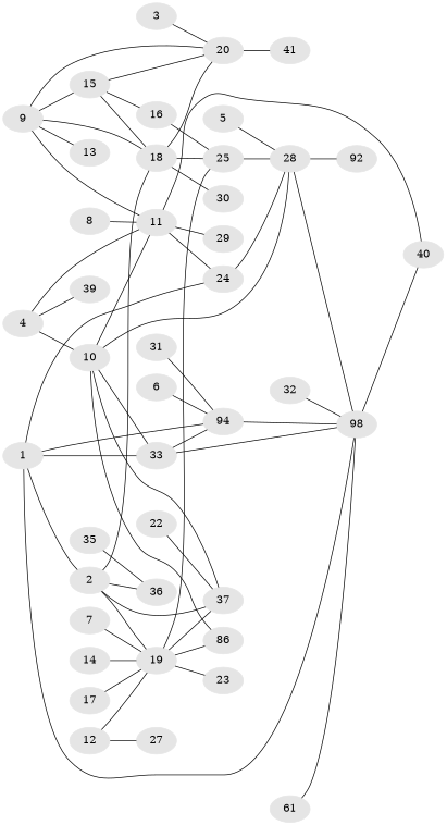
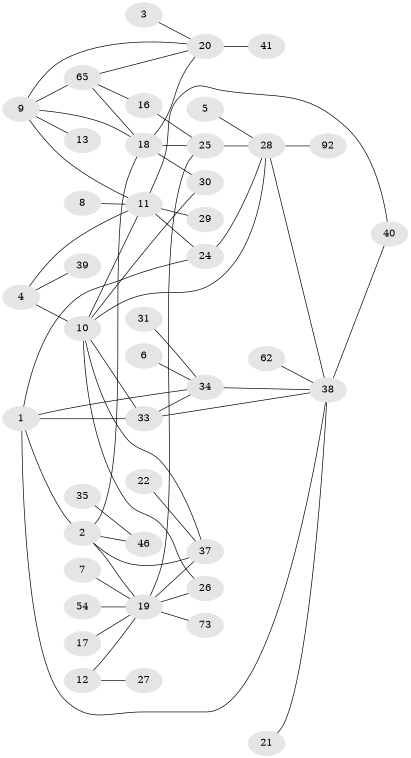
  graph {
    rankdir=LR
    node [color=gray90 style=filled]
    edge [weight=1.0]
    1
    2
    24
    33
-   34 [label=94]
-   38 [label=98]
+   34
+   38
    18
    19
-   36
+   36 [label=46]
    37
    28
    40
    20
    30
    25
-   26 [label=86]
-   23
+   26
+   23 [label=73]
    3
    41
    4
    10
    11
    39
    29
    5
    n26 [label=92]
    6
    7
    8
    9
    13
-   15
+   15 [label=65]
    16
    12
    27
-   14
+   14 [label=54]
    17
-   21 [label=61]
+   21
    22
    31
-   32
+   32 [label=62]
    35
    1 -- 2
    1 -- 24
    1 -- 33
    1 -- 34
    1 -- 38
    2 -- 18
    2 -- 19 [weight=2.0]
    2 -- 36
    2 -- 37 [weight=2.0]
    24 -- 28
    33 -- 34
    33 -- 38
    34 -- 38
    38 -- 40
    18 -- 20
    18 -- 30
    18 -- 25
    19 -- 37
    19 -- 25
    19 -- 26
    19 -- 23
    28 -- 38
    28 -- n26
    20 -- 41
    25 -- 28 [weight=3.0]
    3 -- 20
    4 -- 10 [weight=2.0]
    4 -- 11
    4 -- 39
    10 -- 33
    10 -- 37
    10 -- 28
+   10 -- 30
    10 -- 26
    10 -- 11 [weight=2.0]
    11 -- 24
    11 -- 40
    11 -- 29
    5 -- 28
    6 -- 34
    7 -- 19
    8 -- 11
    9 -- 18
    9 -- 20
    9 -- 11
    9 -- 13
    9 -- 15
    15 -- 18
    15 -- 20
    15 -- 16
    16 -- 25
    12 -- 19
    12 -- 27
    14 -- 19
    17 -- 19
    21 -- 38
    22 -- 37
    31 -- 34
    32 -- 38
    35 -- 36
  }
